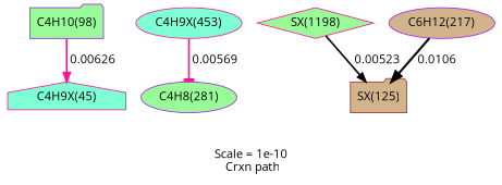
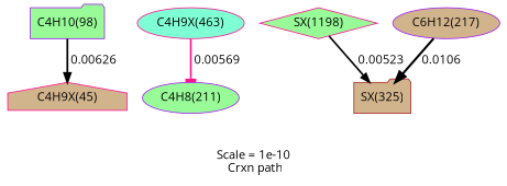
  digraph {
    fontname="Open Sans"
    label="Scale = 1e-10\l Crxn path"
    node [color=purple fillcolor=palegreen fontname="Open Sans" shape=ellipse style=filled]
    edge [arrowhead=normal color=deeppink fontname="Open Sans"]
    n1 [label="C4H10(98)" shape=folder]
-   n2 [color=deeppink fillcolor=aquamarine label="C4H9X(45)" shape=house]
-   n3 [color=deeppink fillcolor=aquamarine label="C4H9X(453)"]
-   n4 [label="C4H8(281)"]
+   n2 [color=deeppink fillcolor=tan label="C4H9X(45)" shape=house]
+   n3 [color=deeppink fillcolor=aquamarine label="C4H9X(463)"]
+   n4 [label="C4H8(211)"]
    n5 [color=deeppink label="SX(1198)" shape=diamond]
-   n6 [color=brown fillcolor=tan label="SX(125)" shape=folder]
+   n6 [color=brown fillcolor=tan label="SX(325)" shape=folder]
    n7 [fillcolor=tan label="C6H12(217)"]
-   n1 -> n2 [arrowsize=1.08 label=" 0.00626" style="setlinewidth(2.17)"]
+   n1 -> n2 [arrowsize=1.08 color=black label=" 0.00626" style="setlinewidth(2.17)"]
    n3 -> n4 [arrowhead=tee arrowsize=1.05 label=" 0.00569" style="setlinewidth(2.1)"]
    n5 -> n6 [arrowsize=1.02 color=black label=" 0.00523" style="setlinewidth(2.03)"]
    n7 -> n6 [arrowsize=1.28 color=black label=" 0.0106" style="setlinewidth(2.57)"]
  }
